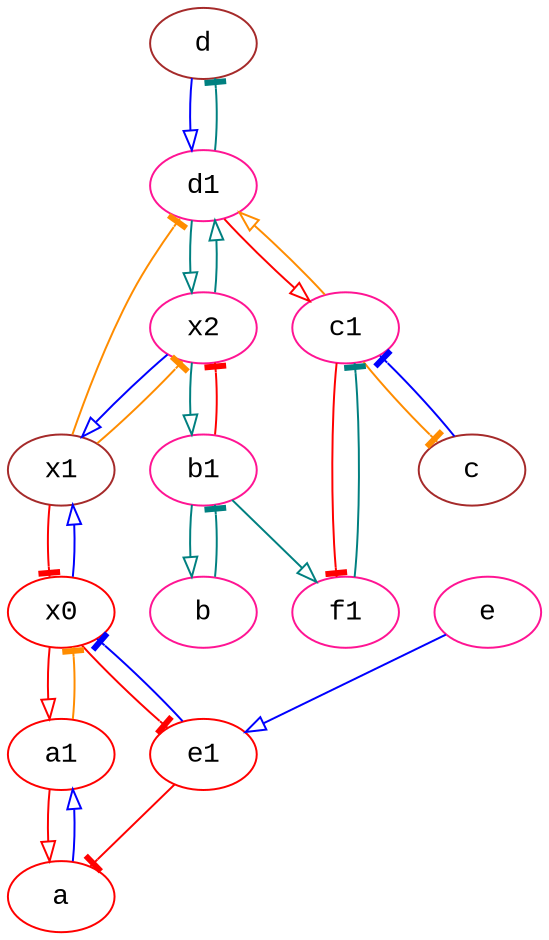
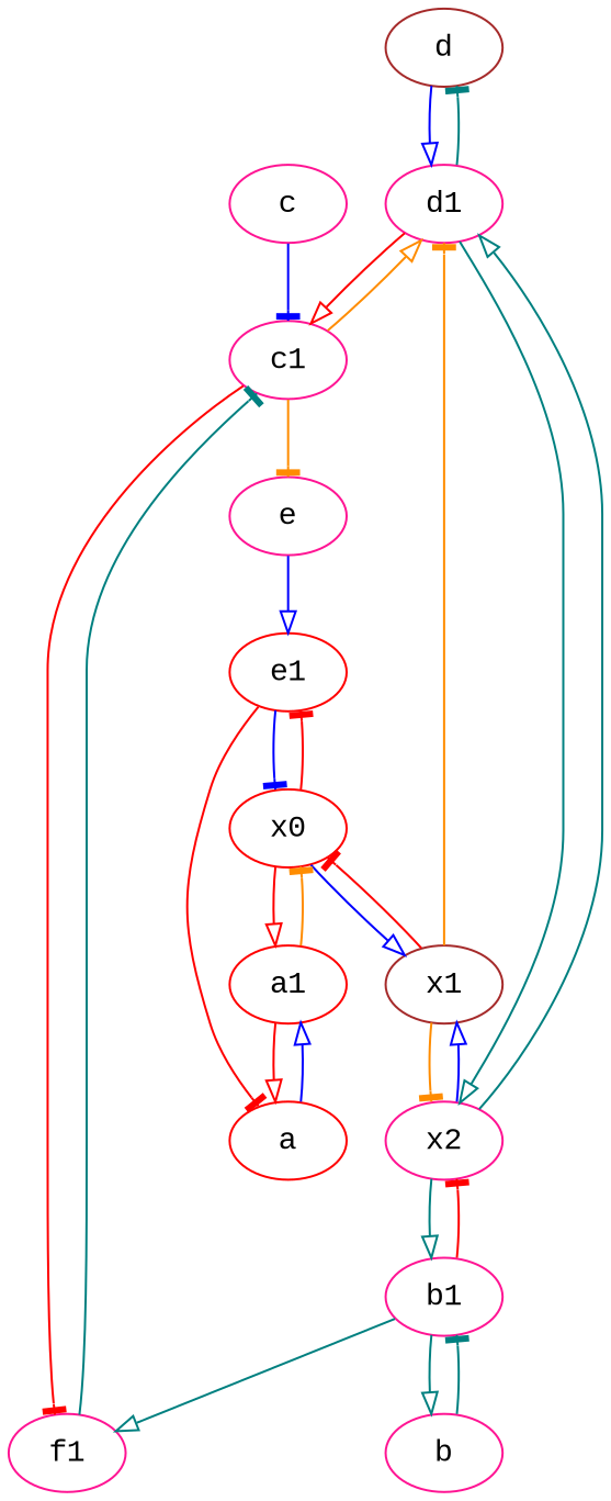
  digraph {
    fontname="Liberation Mono"
    node [color=deeppink fontname="Liberation Mono"]
    edge [arrowhead=onormal color=teal fontname="Liberation Mono"]
    d [color=brown]
    d1
    x2
    c1
    x1 [color=brown]
    x0 [color=red]
    b1
    f1
-   c [color=brown]
+   c
    b
    e1 [color=red]
    a1 [color=red]
    a [color=red]
    e
    d -> d1 [color=blue]
    d1 -> d [arrowhead=tee]
    d1 -> x2
    d1 -> c1 [color=red]
    x2 -> d1
    x2 -> x1 [color=blue]
    x2 -> b1
    c1 -> d1 [color=darkorange]
    c1 -> f1 [arrowhead=tee color=red]
-   c1 -> c [arrowhead=tee color=darkorange]
+   c1 -> e [arrowhead=tee color=darkorange]
    x1 -> d1 [arrowhead=tee color=darkorange]
    x1 -> x2 [arrowhead=tee color=darkorange]
    x1 -> x0 [arrowhead=tee color=red]
    x0 -> x1 [color=blue]
    x0 -> e1 [arrowhead=tee color=red]
    x0 -> a1 [color=red]
    b1 -> x2 [arrowhead=tee color=red]
    b1 -> f1
    b1 -> b
    f1 -> c1 [arrowhead=tee]
    c -> c1 [arrowhead=tee color=blue]
    b -> b1 [arrowhead=tee]
    e1 -> x0 [arrowhead=tee color=blue]
    e1 -> a [arrowhead=tee color=red]
    a1 -> x0 [arrowhead=tee color=darkorange]
    a1 -> a [color=red]
    a -> a1 [color=blue]
    e -> e1 [color=blue]
  }
